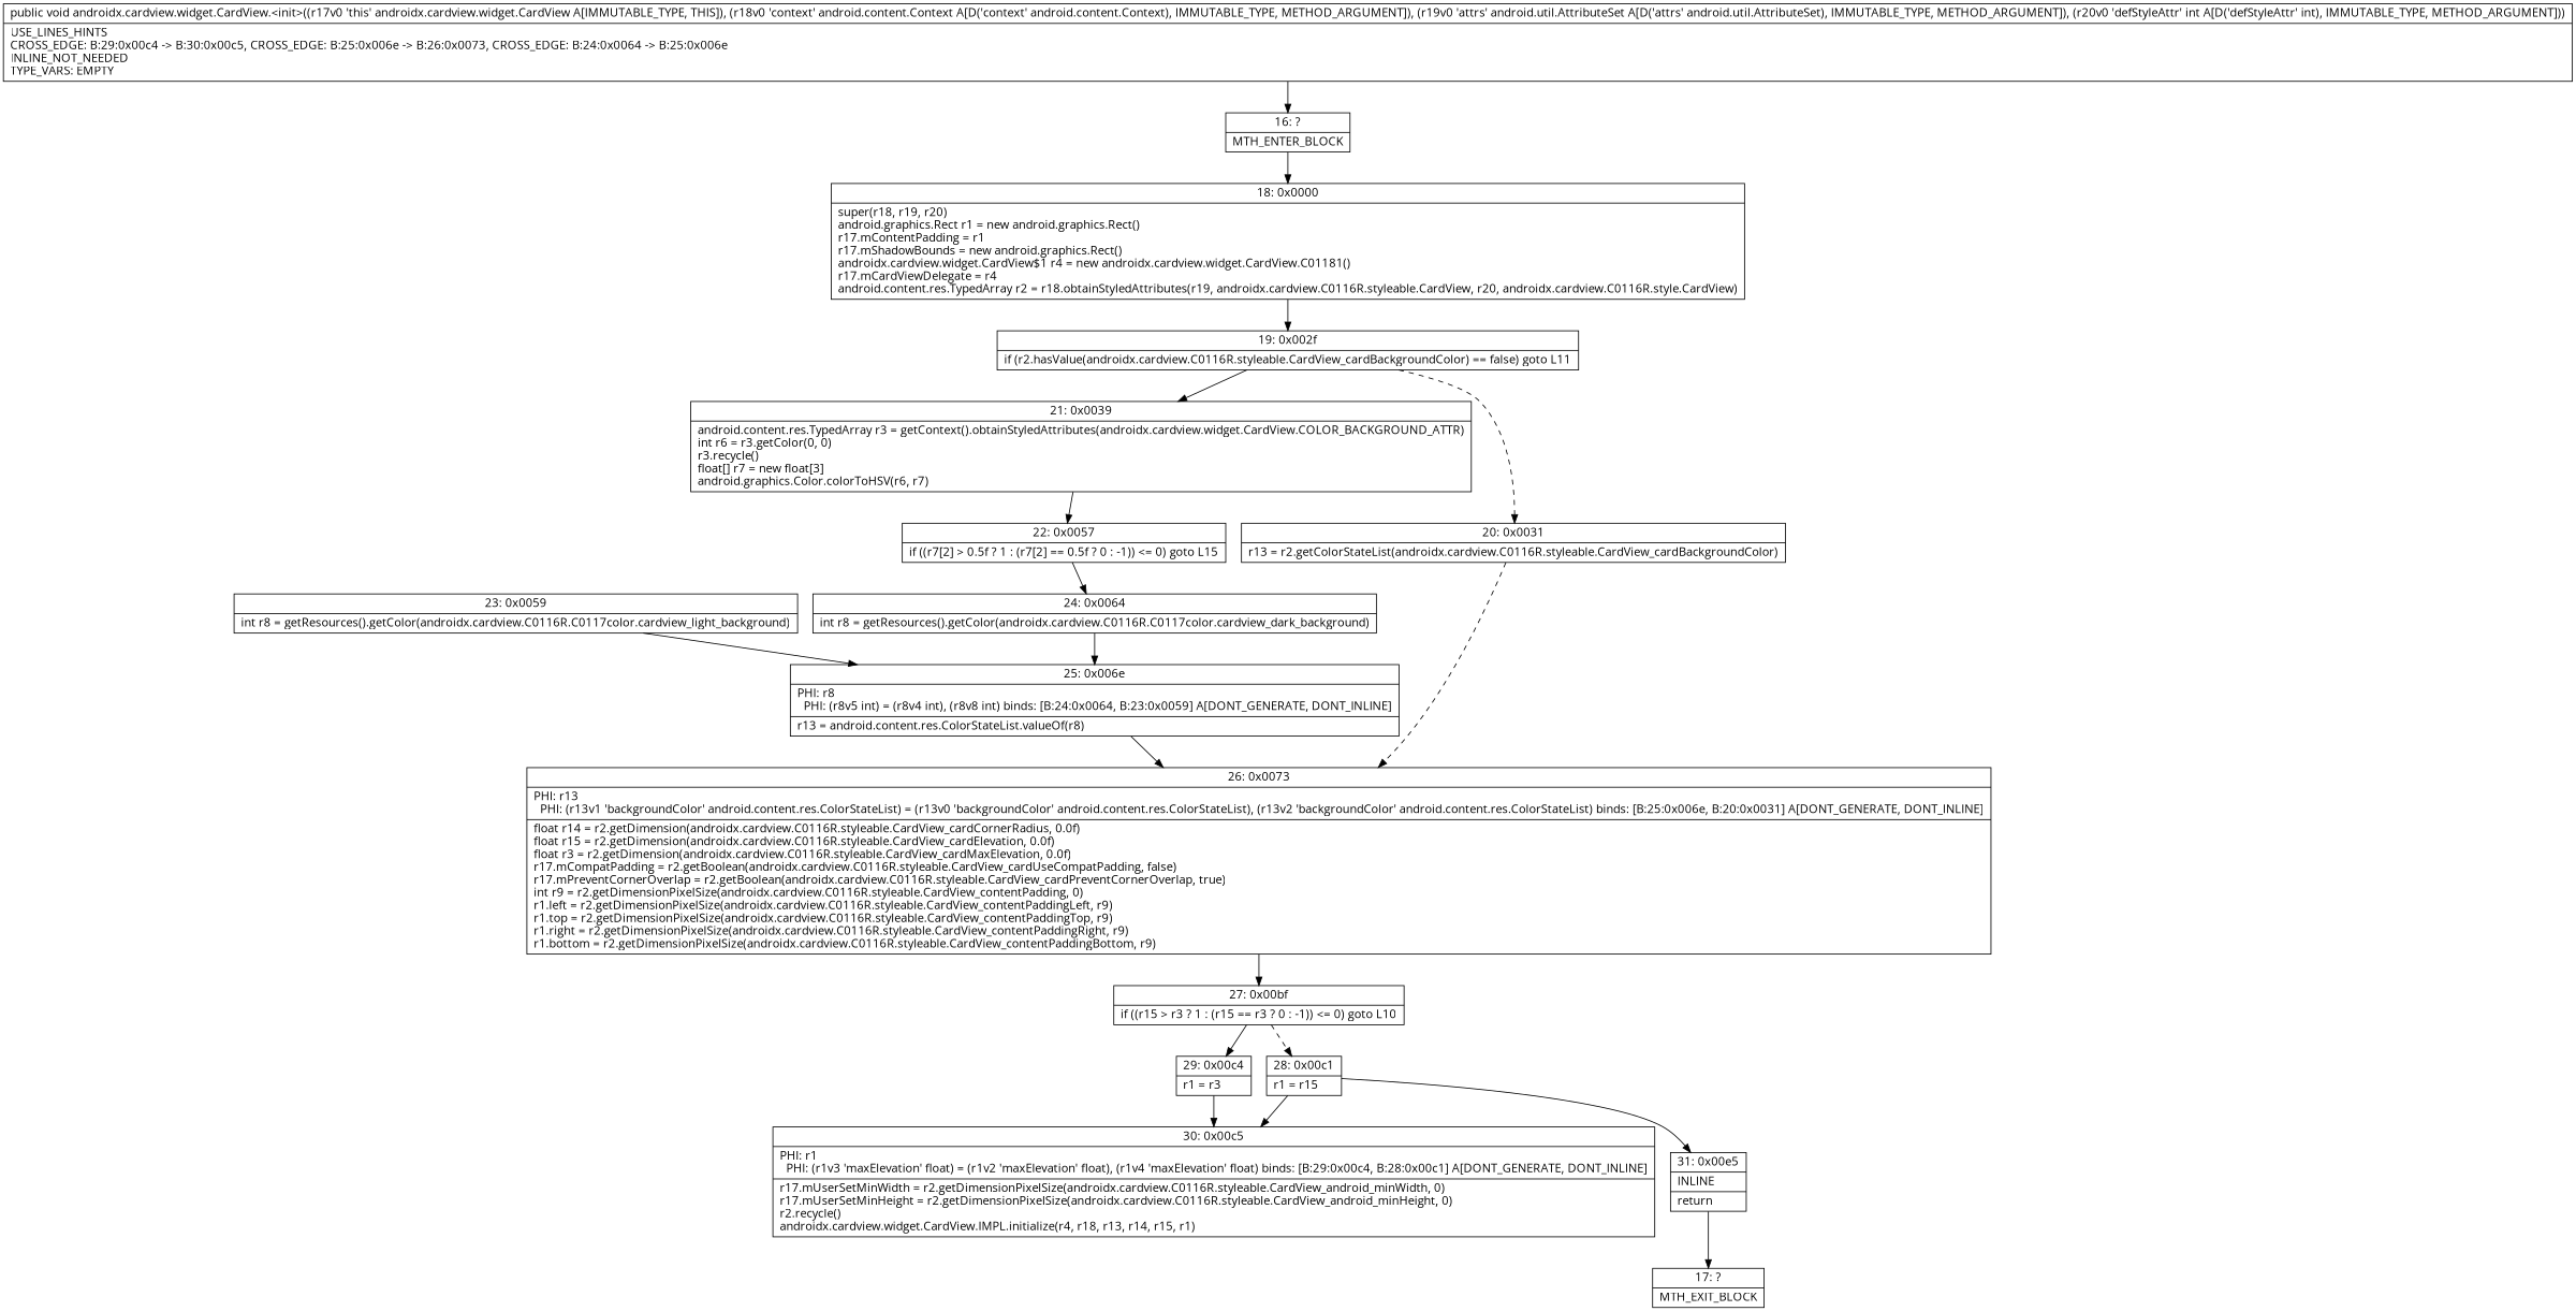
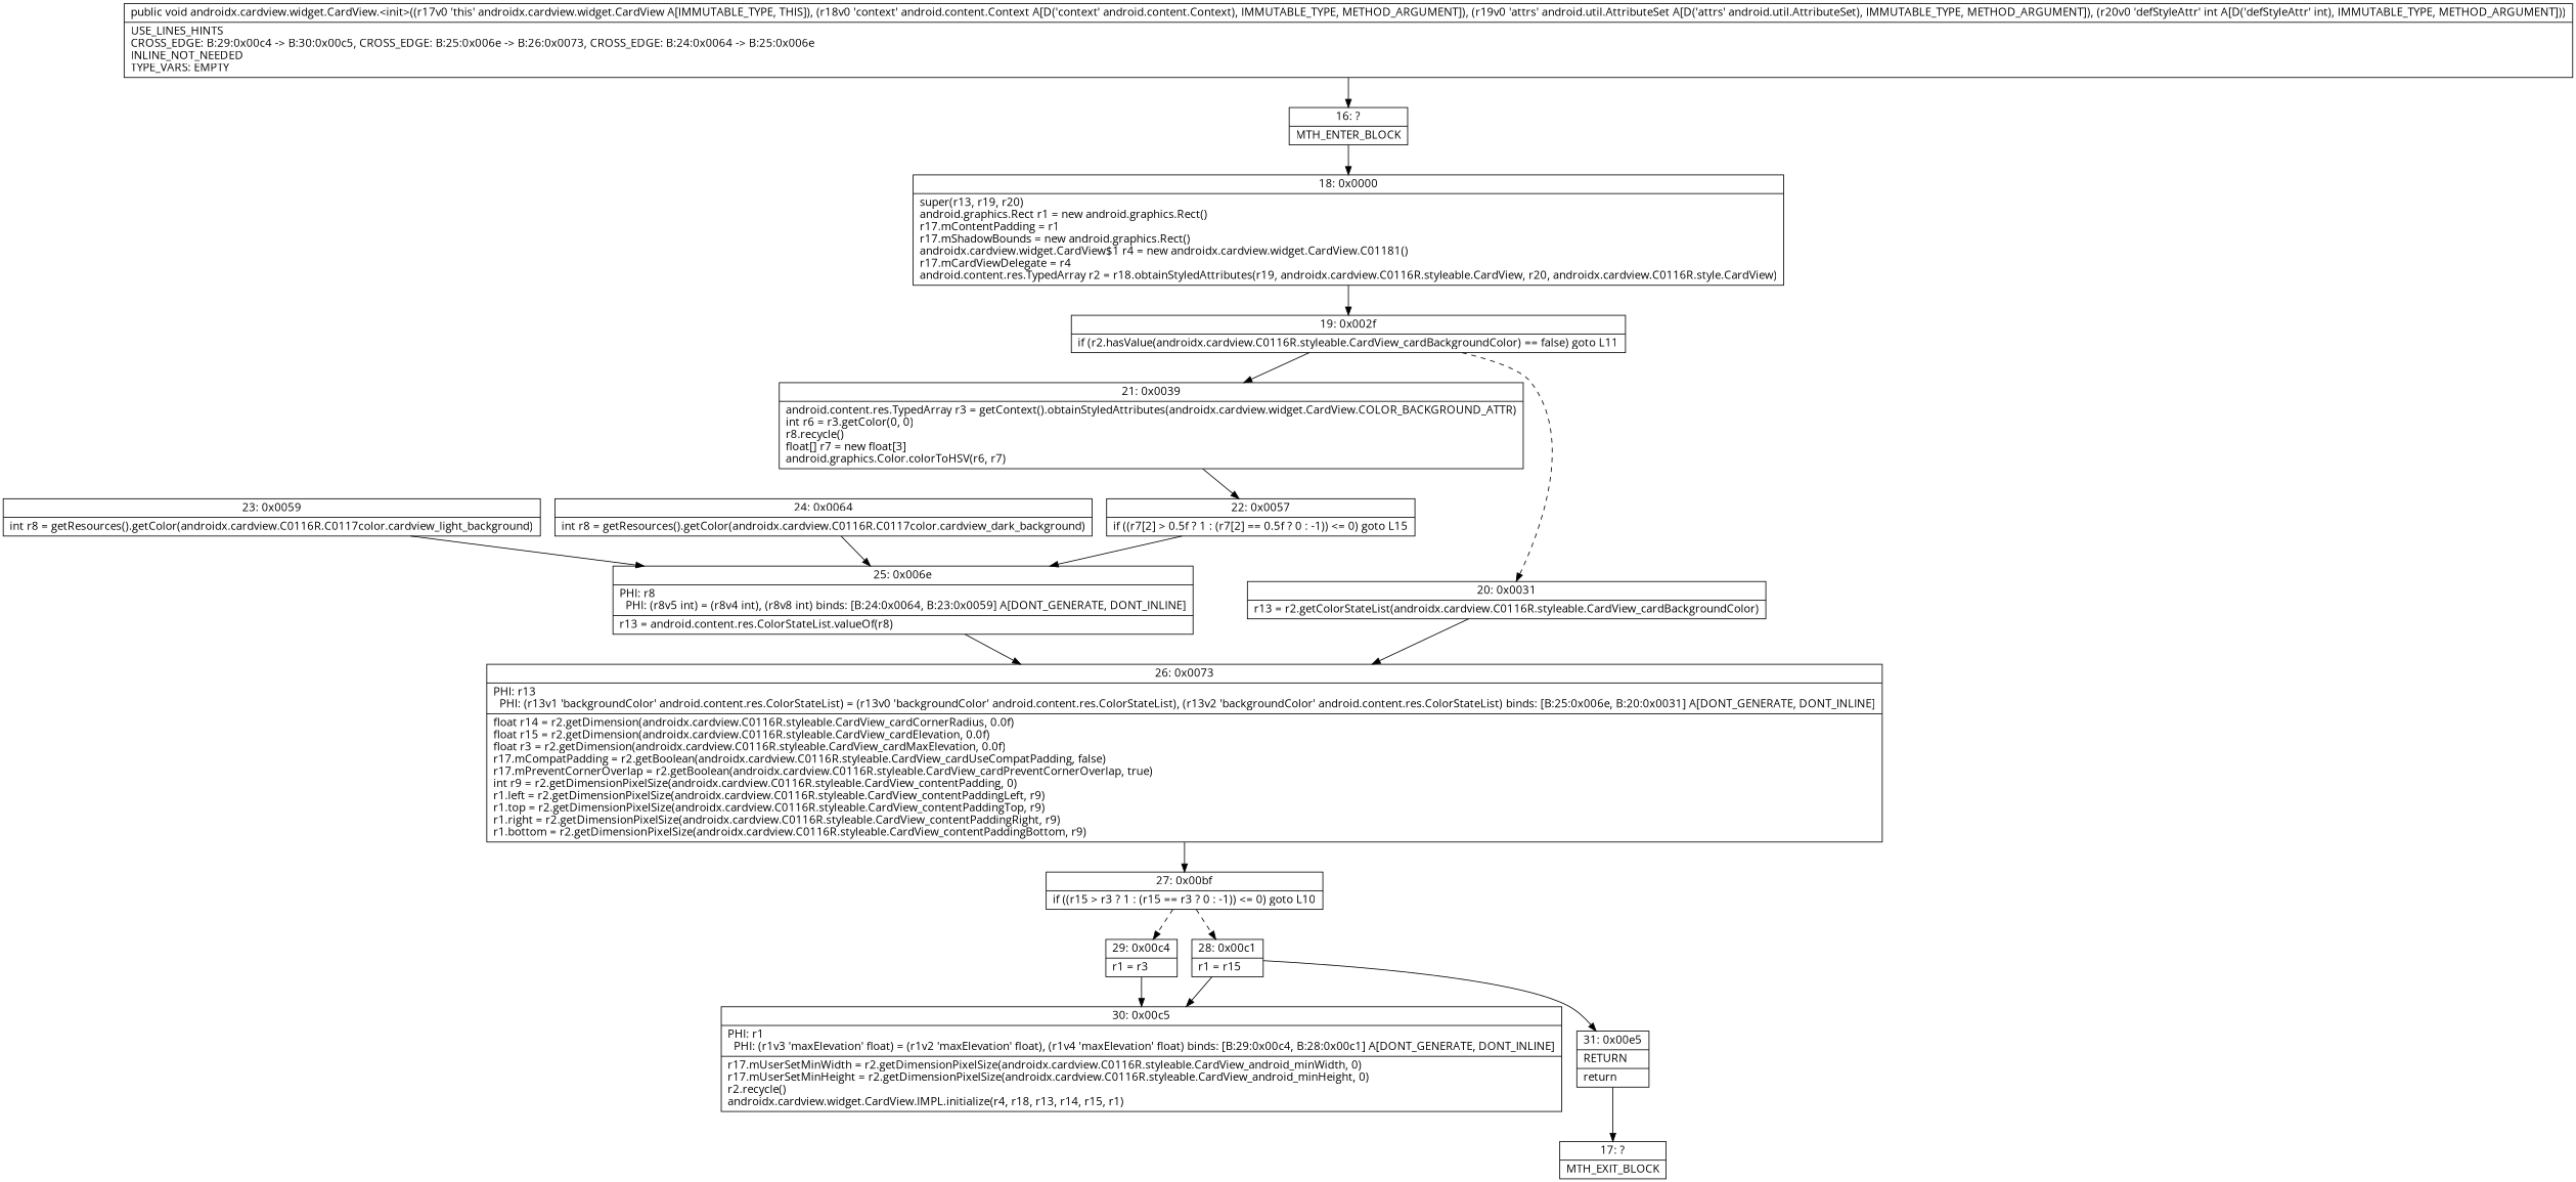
  digraph {
    fontname="Open Sans"
    node [fontname="Open Sans" shape=record]
    edge [fontname="Open Sans"]
    n1 [label="{16\:\ ?|MTH_ENTER_BLOCK\l}"]
-   n2 [label="{18\:\ 0x0000|super(r18, r19, r20)\landroid.graphics.Rect r1 = new android.graphics.Rect()\lr17.mContentPadding = r1\lr17.mShadowBounds = new android.graphics.Rect()\landroidx.cardview.widget.CardView$1 r4 = new androidx.cardview.widget.CardView.C01181()\lr17.mCardViewDelegate = r4\landroid.content.res.TypedArray r2 = r18.obtainStyledAttributes(r19, androidx.cardview.C0116R.styleable.CardView, r20, androidx.cardview.C0116R.style.CardView)\l}"]
+   n2 [label="{18\:\ 0x0000|super(r13, r19, r20)\landroid.graphics.Rect r1 = new android.graphics.Rect()\lr17.mContentPadding = r1\lr17.mShadowBounds = new android.graphics.Rect()\landroidx.cardview.widget.CardView$1 r4 = new androidx.cardview.widget.CardView.C01181()\lr17.mCardViewDelegate = r4\landroid.content.res.TypedArray r2 = r18.obtainStyledAttributes(r19, androidx.cardview.C0116R.styleable.CardView, r20, androidx.cardview.C0116R.style.CardView)\l}"]
    n3 [label="{19\:\ 0x002f|if (r2.hasValue(androidx.cardview.C0116R.styleable.CardView_cardBackgroundColor) == false) goto L11\l}"]
    n4 [label="{20\:\ 0x0031|r13 = r2.getColorStateList(androidx.cardview.C0116R.styleable.CardView_cardBackgroundColor)\l}"]
-   n5 [label="{21\:\ 0x0039|android.content.res.TypedArray r3 = getContext().obtainStyledAttributes(androidx.cardview.widget.CardView.COLOR_BACKGROUND_ATTR)\lint r6 = r3.getColor(0, 0)\lr3.recycle()\lfloat[] r7 = new float[3]\landroid.graphics.Color.colorToHSV(r6, r7)\l}"]
+   n5 [label="{21\:\ 0x0039|android.content.res.TypedArray r3 = getContext().obtainStyledAttributes(androidx.cardview.widget.CardView.COLOR_BACKGROUND_ATTR)\lint r6 = r3.getColor(0, 0)\lr8.recycle()\lfloat[] r7 = new float[3]\landroid.graphics.Color.colorToHSV(r6, r7)\l}"]
    n6 [label="{26\:\ 0x0073|PHI: r13 \l  PHI: (r13v1 'backgroundColor' android.content.res.ColorStateList) = (r13v0 'backgroundColor' android.content.res.ColorStateList), (r13v2 'backgroundColor' android.content.res.ColorStateList) binds: [B:25:0x006e, B:20:0x0031] A[DONT_GENERATE, DONT_INLINE]\l|float r14 = r2.getDimension(androidx.cardview.C0116R.styleable.CardView_cardCornerRadius, 0.0f)\lfloat r15 = r2.getDimension(androidx.cardview.C0116R.styleable.CardView_cardElevation, 0.0f)\lfloat r3 = r2.getDimension(androidx.cardview.C0116R.styleable.CardView_cardMaxElevation, 0.0f)\lr17.mCompatPadding = r2.getBoolean(androidx.cardview.C0116R.styleable.CardView_cardUseCompatPadding, false)\lr17.mPreventCornerOverlap = r2.getBoolean(androidx.cardview.C0116R.styleable.CardView_cardPreventCornerOverlap, true)\lint r9 = r2.getDimensionPixelSize(androidx.cardview.C0116R.styleable.CardView_contentPadding, 0)\lr1.left = r2.getDimensionPixelSize(androidx.cardview.C0116R.styleable.CardView_contentPaddingLeft, r9)\lr1.top = r2.getDimensionPixelSize(androidx.cardview.C0116R.styleable.CardView_contentPaddingTop, r9)\lr1.right = r2.getDimensionPixelSize(androidx.cardview.C0116R.styleable.CardView_contentPaddingRight, r9)\lr1.bottom = r2.getDimensionPixelSize(androidx.cardview.C0116R.styleable.CardView_contentPaddingBottom, r9)\l}"]
    n7 [label="{22\:\ 0x0057|if ((r7[2] \> 0.5f ? 1 : (r7[2] == 0.5f ? 0 : \-1)) \<= 0) goto L15\l}"]
    n8 [label="{27\:\ 0x00bf|if ((r15 \> r3 ? 1 : (r15 == r3 ? 0 : \-1)) \<= 0) goto L10\l}"]
    n9 [label="{28\:\ 0x00c1|r1 = r15\l}"]
    n10 [label="{29\:\ 0x00c4|r1 = r3\l}"]
    n11 [label="{30\:\ 0x00c5|PHI: r1 \l  PHI: (r1v3 'maxElevation' float) = (r1v2 'maxElevation' float), (r1v4 'maxElevation' float) binds: [B:29:0x00c4, B:28:0x00c1] A[DONT_GENERATE, DONT_INLINE]\l|r17.mUserSetMinWidth = r2.getDimensionPixelSize(androidx.cardview.C0116R.styleable.CardView_android_minWidth, 0)\lr17.mUserSetMinHeight = r2.getDimensionPixelSize(androidx.cardview.C0116R.styleable.CardView_android_minHeight, 0)\lr2.recycle()\landroidx.cardview.widget.CardView.IMPL.initialize(r4, r18, r13, r14, r15, r1)\l}"]
-   n12 [label="{31\:\ 0x00e5|INLINE\l|return\l}"]
+   n12 [label="{31\:\ 0x00e5|RETURN\l|return\l}"]
    n13 [label="{17\:\ ?|MTH_EXIT_BLOCK\l}"]
    n14 [label="{24\:\ 0x0064|int r8 = getResources().getColor(androidx.cardview.C0116R.C0117color.cardview_dark_background)\l}"]
    n15 [label="{23\:\ 0x0059|int r8 = getResources().getColor(androidx.cardview.C0116R.C0117color.cardview_light_background)\l}"]
    n16 [label="{25\:\ 0x006e|PHI: r8 \l  PHI: (r8v5 int) = (r8v4 int), (r8v8 int) binds: [B:24:0x0064, B:23:0x0059] A[DONT_GENERATE, DONT_INLINE]\l|r13 = android.content.res.ColorStateList.valueOf(r8)\l}"]
    n17 [label="{public void androidx.cardview.widget.CardView.\<init\>((r17v0 'this' androidx.cardview.widget.CardView A[IMMUTABLE_TYPE, THIS]), (r18v0 'context' android.content.Context A[D('context' android.content.Context), IMMUTABLE_TYPE, METHOD_ARGUMENT]), (r19v0 'attrs' android.util.AttributeSet A[D('attrs' android.util.AttributeSet), IMMUTABLE_TYPE, METHOD_ARGUMENT]), (r20v0 'defStyleAttr' int A[D('defStyleAttr' int), IMMUTABLE_TYPE, METHOD_ARGUMENT]))  | USE_LINES_HINTS\lCROSS_EDGE: B:29:0x00c4 \-\> B:30:0x00c5, CROSS_EDGE: B:25:0x006e \-\> B:26:0x0073, CROSS_EDGE: B:24:0x0064 \-\> B:25:0x006e\lINLINE_NOT_NEEDED\lTYPE_VARS: EMPTY\l}"]
    n1 -> n2
    n2 -> n3
    n3 -> n4 [style=dashed]
    n3 -> n5
-   n4 -> n6 [style=dashed]
+   n4 -> n6
    n5 -> n7
    n6 -> n8
-   n7 -> n14
+   n7 -> n16
    n8 -> n9 [style=dashed]
-   n8 -> n10
+   n8 -> n10 [style=dashed]
    n9 -> n11
    n9 -> n12
    n10 -> n11
    n12 -> n13
    n14 -> n16
    n15 -> n16
    n16 -> n6
    n17 -> n1
  }
